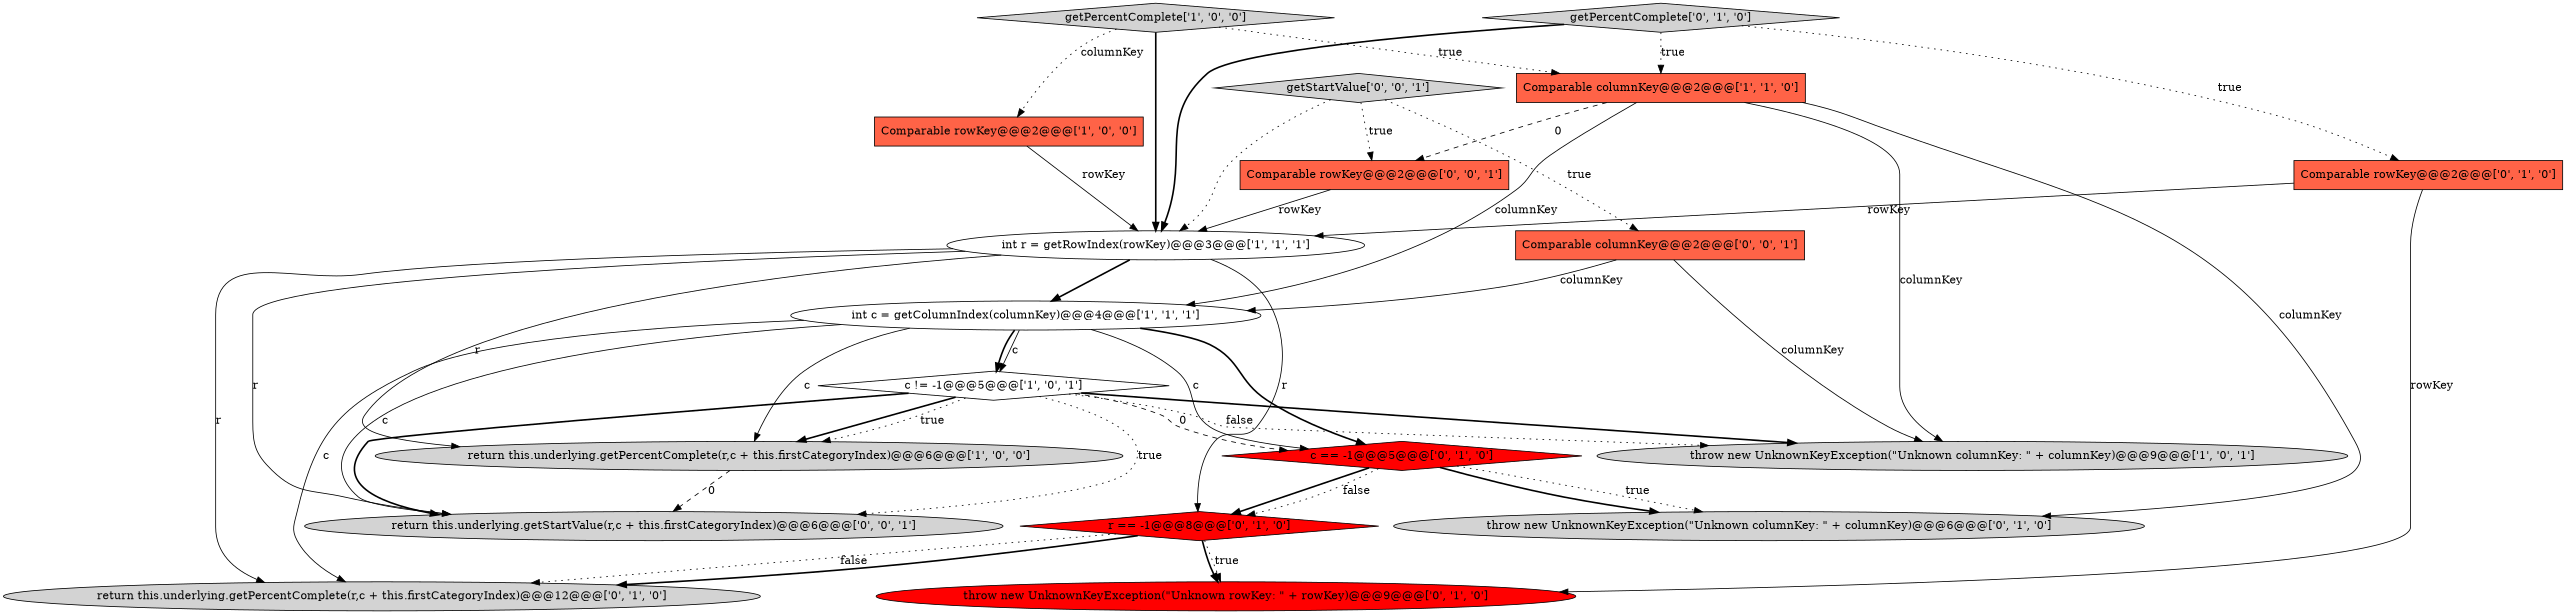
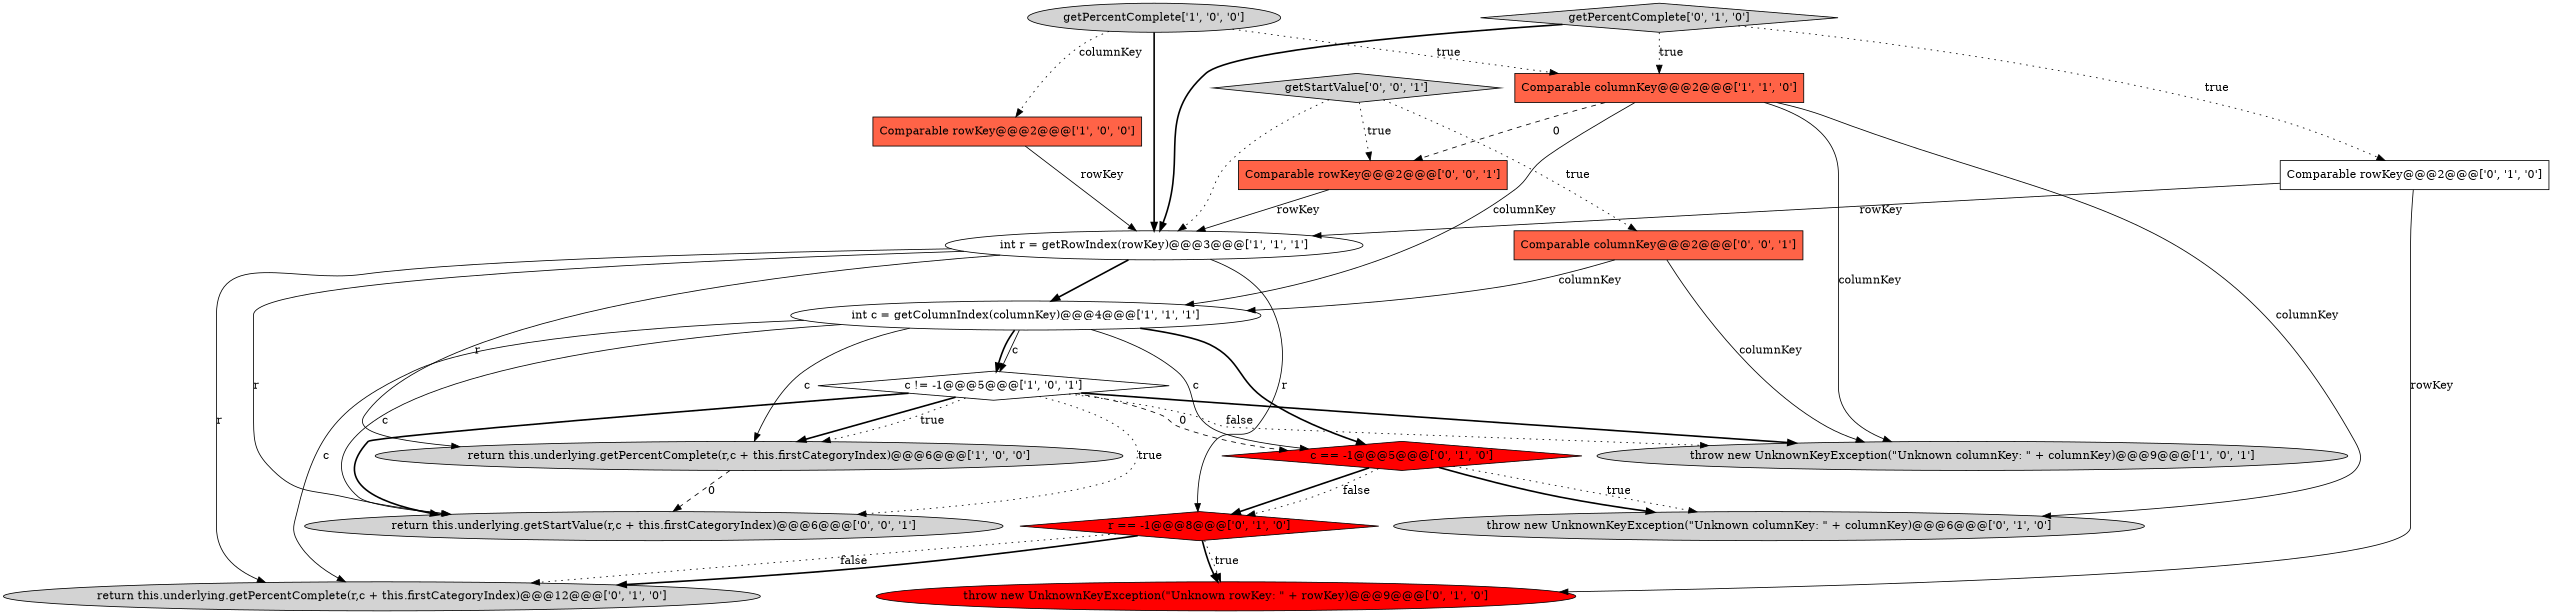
  digraph {
    node [fillcolor=lightgray shape=ellipse style=filled]
    edge [style=solid]
    n1 [fillcolor=red label="c == -1@@@5@@@['0', '1', '0']" shape=diamond]
    n2 [label="throw new UnknownKeyException(\"Unknown columnKey: \" + columnKey)@@@6@@@['0', '1', '0']"]
    n3 [fillcolor=red label="r == -1@@@8@@@['0', '1', '0']" shape=diamond]
    n4 [fillcolor=red label="throw new UnknownKeyException(\"Unknown rowKey: \" + rowKey)@@@9@@@['0', '1', '0']"]
    n5 [label="return this.underlying.getPercentComplete(r,c + this.firstCategoryIndex)@@@12@@@['0', '1', '0']"]
    n6 [fillcolor=tomato label="Comparable columnKey@@@2@@@['0', '0', '1']" shape=box]
    n7 [label="throw new UnknownKeyException(\"Unknown columnKey: \" + columnKey)@@@9@@@['1', '0', '1']"]
    n8 [fillcolor=white label="int c = getColumnIndex(columnKey)@@@4@@@['1', '1', '1']"]
    n9 [label="return this.underlying.getPercentComplete(r,c + this.firstCategoryIndex)@@@6@@@['1', '0', '0']"]
    n10 [label="return this.underlying.getStartValue(r,c + this.firstCategoryIndex)@@@6@@@['0', '0', '1']"]
    n11 [fillcolor=white label="c != -1@@@5@@@['1', '0', '1']" shape=diamond]
-   n12 [label="getPercentComplete['1', '0', '0']" shape=diamond]
+   n12 [label="getPercentComplete['1', '0', '0']"]
    n13 [fillcolor=tomato label="Comparable columnKey@@@2@@@['1', '1', '0']" shape=box]
    n14 [fillcolor=white label="int r = getRowIndex(rowKey)@@@3@@@['1', '1', '1']"]
    n15 [fillcolor=tomato label="Comparable rowKey@@@2@@@['1', '0', '0']" shape=box]
    n16 [fillcolor=tomato label="Comparable rowKey@@@2@@@['0', '0', '1']" shape=box]
    n17 [label="getPercentComplete['0', '1', '0']" shape=diamond]
-   n18 [fillcolor=tomato label="Comparable rowKey@@@2@@@['0', '1', '0']" shape=box]
+   n18 [fillcolor=white label="Comparable rowKey@@@2@@@['0', '1', '0']" shape=box]
    n19 [label="getStartValue['0', '0', '1']" shape=diamond]
    n1 -> n2 [label=true style=dotted]
    n1 -> n2 [style=bold]
    n1 -> n3 [style=bold]
    n1 -> n3 [label=false style=dotted]
    n3 -> n4 [label=true style=dotted]
    n3 -> n4 [style=bold]
    n3 -> n5 [label=false style=dotted]
    n3 -> n5 [style=bold]
    n6 -> n7 [label=columnKey]
    n6 -> n8 [label=columnKey]
    n8 -> n1 [style=bold]
    n8 -> n1 [label=c]
    n8 -> n5 [label=c]
    n8 -> n9 [label=c]
    n8 -> n10 [label=c]
    n8 -> n11 [label=c]
    n8 -> n11 [style=bold]
    n9 -> n10 [label=0 style=dashed]
    n11 -> n1 [label=0 style=dashed]
    n11 -> n7 [label=false style=dotted]
    n11 -> n7 [style=bold]
    n11 -> n9 [style=bold]
    n11 -> n9 [label=true style=dotted]
    n11 -> n10 [label=true style=dotted]
    n11 -> n10 [style=bold]
    n12 -> n13 [label=true style=dotted]
    n12 -> n14 [style=bold]
    n12 -> n15 [label=columnKey style=dotted]
    n13 -> n2 [label=columnKey]
    n13 -> n7 [label=columnKey]
    n13 -> n8 [label=columnKey]
    n13 -> n16 [label=0 style=dashed]
    n14 -> n3 [label=r]
    n14 -> n5 [label=r]
    n14 -> n8 [style=bold]
    n14 -> n9 [label=r]
    n14 -> n10 [label=r]
    n15 -> n14 [label=rowKey]
    n16 -> n14 [label=rowKey]
    n17 -> n13 [label=true style=dotted]
    n17 -> n14 [style=bold]
    n17 -> n18 [label=true style=dotted]
    n18 -> n4 [label=rowKey]
    n18 -> n14 [label=rowKey]
    n19 -> n6 [label=true style=dotted]
    n19 -> n14 [style=dotted]
    n19 -> n16 [label=true style=dotted]
  }
